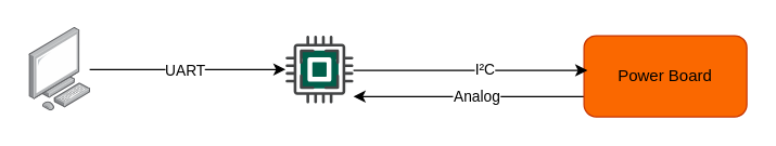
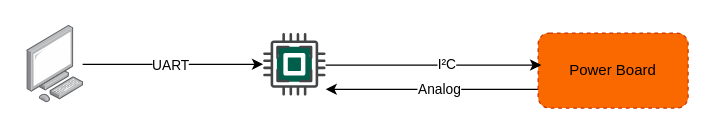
  <mxCell id="0" />
  <mxCell id="1" parent="0" />
  <mxCell id="2" style="edgeStyle=orthogonalEdgeStyle;rounded=0;orthogonalLoop=1;jettySize=auto;html=1;" edge="1" parent="1" source="4" target="7"><mxGeometry relative="1" as="geometry" /></mxCell>
  <mxCell id="3" value="UART" style="edgeLabel;html=1;align=center;verticalAlign=middle;resizable=0;points=[];" vertex="1" connectable="0" parent="2"><mxGeometry x="-0.036" y="-1" relative="1" as="geometry"><mxPoint as="offset" /></mxGeometry></mxCell>
  <mxCell id="4" value="" style="image;points=[];aspect=fixed;html=1;align=center;shadow=0;dashed=0;image=img/lib/allied_telesis/computer_and_terminals/Personal_Computer.svg;flipV=0;flipH=1;" vertex="1" parent="1"><mxGeometry x="20" y="20" width="45.6" height="61.8" as="geometry" /></mxCell>
  <mxCell id="5" value="" style="group" vertex="1" connectable="0" parent="1"><mxGeometry x="210" y="25.9" width="50" height="50" as="geometry" /></mxCell>
  <mxCell id="6" value="" style="sketch=0;pointerEvents=1;shadow=0;dashed=0;html=1;strokeColor=none;fillColor=#005F4B;labelPosition=center;verticalLabelPosition=bottom;verticalAlign=top;align=center;outlineConnect=0;shape=mxgraph.veeam2.cpu;" vertex="1" parent="5"><mxGeometry x="11" y="11" width="28.0" height="28.0" as="geometry" /></mxCell>
  <mxCell id="7" value="" style="sketch=0;pointerEvents=1;shadow=0;dashed=0;html=1;strokeColor=none;fillColor=#434445;aspect=fixed;labelPosition=center;verticalLabelPosition=bottom;verticalAlign=top;align=center;outlineConnect=0;shape=mxgraph.vvd.cpu;" vertex="1" parent="5"><mxGeometry width="50" height="50" as="geometry" /></mxCell>
  <mxCell id="8" style="edgeStyle=orthogonalEdgeStyle;rounded=0;orthogonalLoop=1;jettySize=auto;html=1;exitX=0;exitY=0.75;exitDx=0;exitDy=0;" edge="1" parent="1" source="10" target="7"><mxGeometry relative="1" as="geometry"><Array as="points"><mxPoint x="260" y="70" /><mxPoint x="260" y="70" /></Array></mxGeometry></mxCell>
  <mxCell id="9" value="Analog" style="edgeLabel;html=1;align=center;verticalAlign=middle;resizable=0;points=[];" vertex="1" connectable="0" parent="8"><mxGeometry x="0.007" relative="1" as="geometry"><mxPoint x="6" as="offset" /></mxGeometry></mxCell>
- <mxCell id="10" value="Power Board" style="rounded=1;whiteSpace=wrap;html=1;fillColor=#fa6800;fontColor=#000000;strokeColor=#C73500;" vertex="1" parent="1"><mxGeometry x="430" y="25.9" width="120" height="60" as="geometry" /></mxCell>
+ <mxCell id="10" value="Power Board" style="rounded=1;whiteSpace=wrap;html=1;fillColor=#fa6800;fontColor=#000000;strokeColor=#C73500;dashed=1;" vertex="1" parent="1"><mxGeometry x="430" y="25.9" width="120" height="60" as="geometry" /></mxCell>
  <mxCell id="11" style="edgeStyle=orthogonalEdgeStyle;rounded=0;orthogonalLoop=1;jettySize=auto;html=1;entryX=0.021;entryY=0.428;entryDx=0;entryDy=0;entryPerimeter=0;" edge="1" parent="1" source="7" target="10"><mxGeometry relative="1" as="geometry"><Array as="points"><mxPoint x="350" y="51" /></Array></mxGeometry></mxCell>
  <mxCell id="12" value="I²C" style="edgeLabel;html=1;align=center;verticalAlign=middle;resizable=0;points=[];" vertex="1" connectable="0" parent="11"><mxGeometry x="0.12" y="1" relative="1" as="geometry"><mxPoint as="offset" /></mxGeometry></mxCell>
